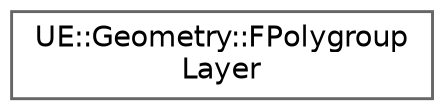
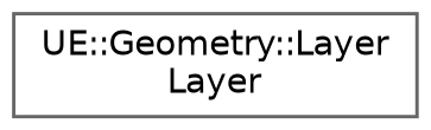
  digraph {
    rankdir=LR
-   n1 [color=grey40 fillcolor=white fontname=Helvetica fontsize=10 height=0.2 label="UE::Geometry::FPolygroup\lLayer" shape=box style=filled width=0.4]
+   n1 [color=grey40 fillcolor=white fontname=Helvetica fontsize=10 height=0.2 label="UE::Geometry::Layer\lLayer" shape=box style=filled width=0.4]
  }
